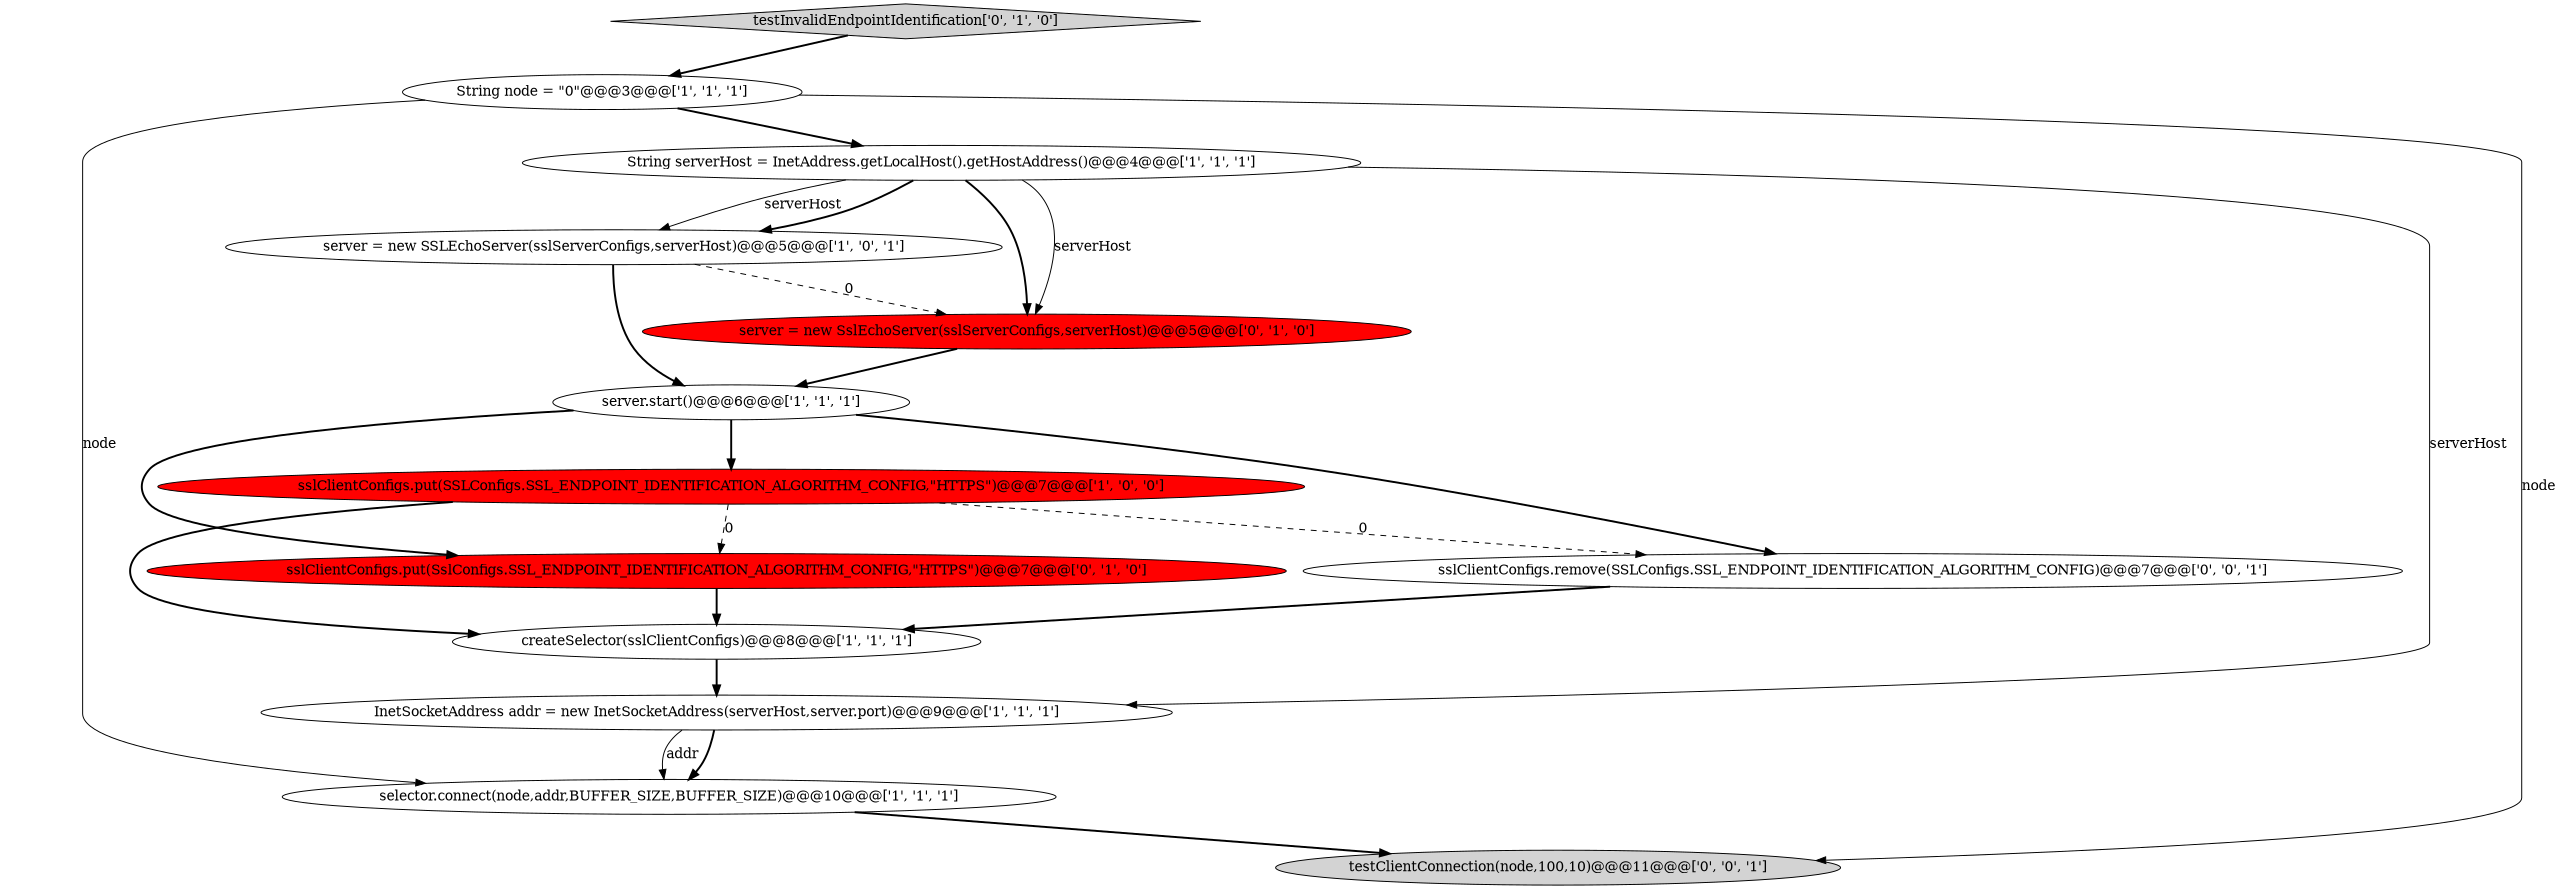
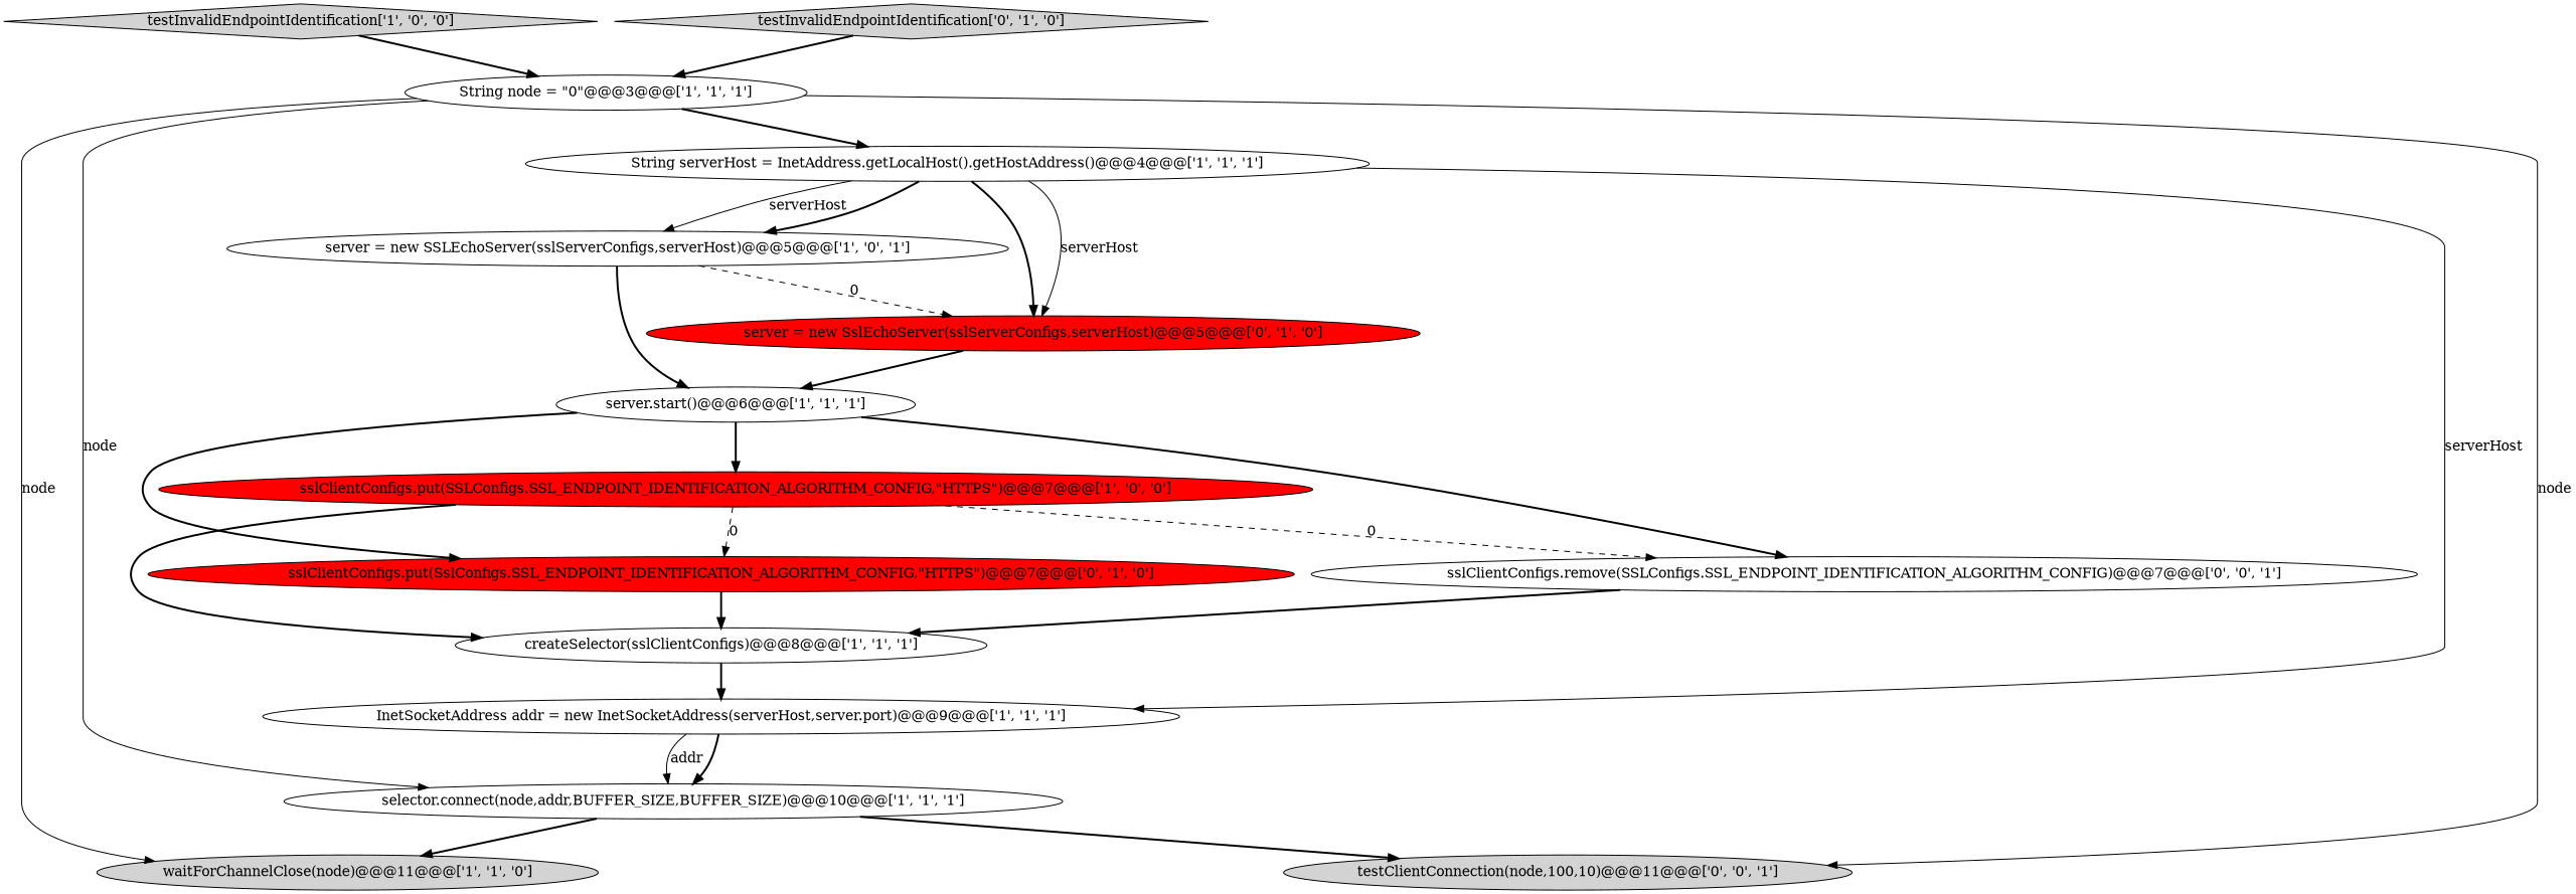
  digraph {
    node [fillcolor=white shape=ellipse style=filled]
    edge [style=bold]
    n1 [label="String serverHost = InetAddress.getLocalHost().getHostAddress()@@@4@@@['1', '1', '1']"]
    n2 [label="server = new SSLEchoServer(sslServerConfigs,serverHost)@@@5@@@['1', '0', '1']"]
    n3 [fillcolor=red label="server = new SslEchoServer(sslServerConfigs,serverHost)@@@5@@@['0', '1', '0']"]
    n4 [label="InetSocketAddress addr = new InetSocketAddress(serverHost,server.port)@@@9@@@['1', '1', '1']"]
    n5 [label="server.start()@@@6@@@['1', '1', '1']"]
    n6 [label="selector.connect(node,addr,BUFFER_SIZE,BUFFER_SIZE)@@@10@@@['1', '1', '1']"]
+   n7 [fillcolor=lightgray label="waitForChannelClose(node)@@@11@@@['1', '1', '0']"]
    n8 [fillcolor=lightgray label="testClientConnection(node,100,10)@@@11@@@['0', '0', '1']"]
    n9 [fillcolor=red label="sslClientConfigs.put(SSLConfigs.SSL_ENDPOINT_IDENTIFICATION_ALGORITHM_CONFIG,\"HTTPS\")@@@7@@@['1', '0', '0']"]
    n10 [fillcolor=red label="sslClientConfigs.put(SslConfigs.SSL_ENDPOINT_IDENTIFICATION_ALGORITHM_CONFIG,\"HTTPS\")@@@7@@@['0', '1', '0']"]
    n11 [label="sslClientConfigs.remove(SSLConfigs.SSL_ENDPOINT_IDENTIFICATION_ALGORITHM_CONFIG)@@@7@@@['0', '0', '1']"]
    n12 [label="createSelector(sslClientConfigs)@@@8@@@['1', '1', '1']"]
    n13 [label="String node = \"0\"@@@3@@@['1', '1', '1']"]
+   n14 [fillcolor=lightgray label="testInvalidEndpointIdentification['1', '0', '0']" shape=diamond]
    n15 [fillcolor=lightgray label="testInvalidEndpointIdentification['0', '1', '0']" shape=diamond]
    n1 -> n2 [label=serverHost style=solid]
    n1 -> n2
    n1 -> n3 [label=serverHost style=solid]
    n1 -> n3
    n1 -> n4 [label=serverHost style=solid]
    n2 -> n3 [label=0 style=dashed]
    n2 -> n5
    n3 -> n5
    n4 -> n6
    n4 -> n6 [label=addr style=solid]
    n5 -> n9
    n5 -> n10
    n5 -> n11
+   n6 -> n7
    n6 -> n8
    n9 -> n10 [label=0 style=dashed]
    n9 -> n11 [label=0 style=dashed]
    n9 -> n12
    n10 -> n12
    n11 -> n12
    n12 -> n4
    n13 -> n1
    n13 -> n6 [label="node" style=solid]
+   n13 -> n7 [label="node" style=solid]
    n13 -> n8 [label="node" style=solid]
+   n14 -> n13
    n15 -> n13
  }
